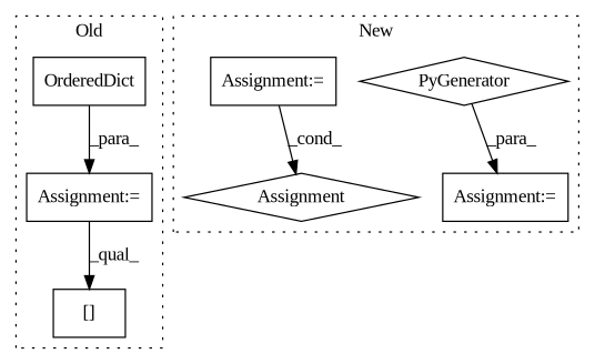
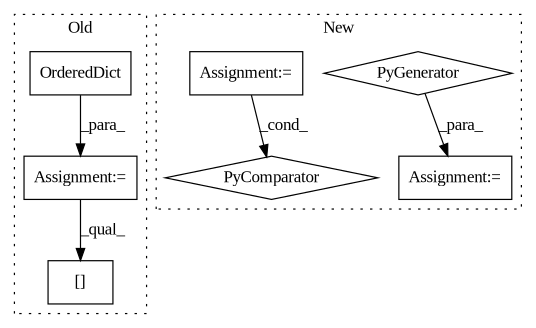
  digraph {
    fontname="Liberation Serif"
    node [a=7 fontname="Liberation Serif" l=1 s=7252 shape=box]
    edge [fontname="Liberation Serif"]
    n1 [a=32 l=13 label=OrderedDict s=5743]
    n2 [label="Assignment:=" s=5742]
    n3 [a=2 l="15,1" label="[]" s="5762,5778"]
    n4 [a=107 l=191 label=PyGenerator s=7106 shape=diamond]
-   n5 [a=113 l=34 label=Assignment shape=diamond]
+   n5 [a=113 l=34 label=PyComparator shape=diamond]
    n6 [l=34 label="Assignment:="]
    n7 [label="Assignment:=" s=7507]
    subgraph cluster_1 {
      label=Old
      style=dotted
      n1
      n2
      n3
    }
    subgraph cluster_2 {
      label=New
      style=dotted
      n4
      n5
      n6
      n7
    }
    n1 -> n2 [label=_para_]
    n2 -> n3 [label=_qual_]
    n4 -> n7 [label=_para_]
    n6 -> n5 [label=_cond_]
  }
